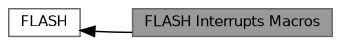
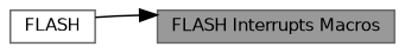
  digraph {
    rankdir=LR
    node [fontname=Helvetica fontsize=10 shape=box style=filled]
    n1 [color=grey40 fillcolor=white height=0.2 label=FLASH width=0.4]
    n2 [color=gray40 fillcolor=grey60 fontcolor=black height=0.2 label="FLASH Interrupts Macros" width=0.4]
-   n1 -> n2 [dir=back fontname=Helvetica fontsize=10 labelfontname=Helvetica labelfontsize=10 shape=plaintext style=solid]
+   n2 -> n1 [dir=back fontname=Helvetica fontsize=10 labelfontname=Helvetica labelfontsize=10 shape=plaintext style=solid]
  }
